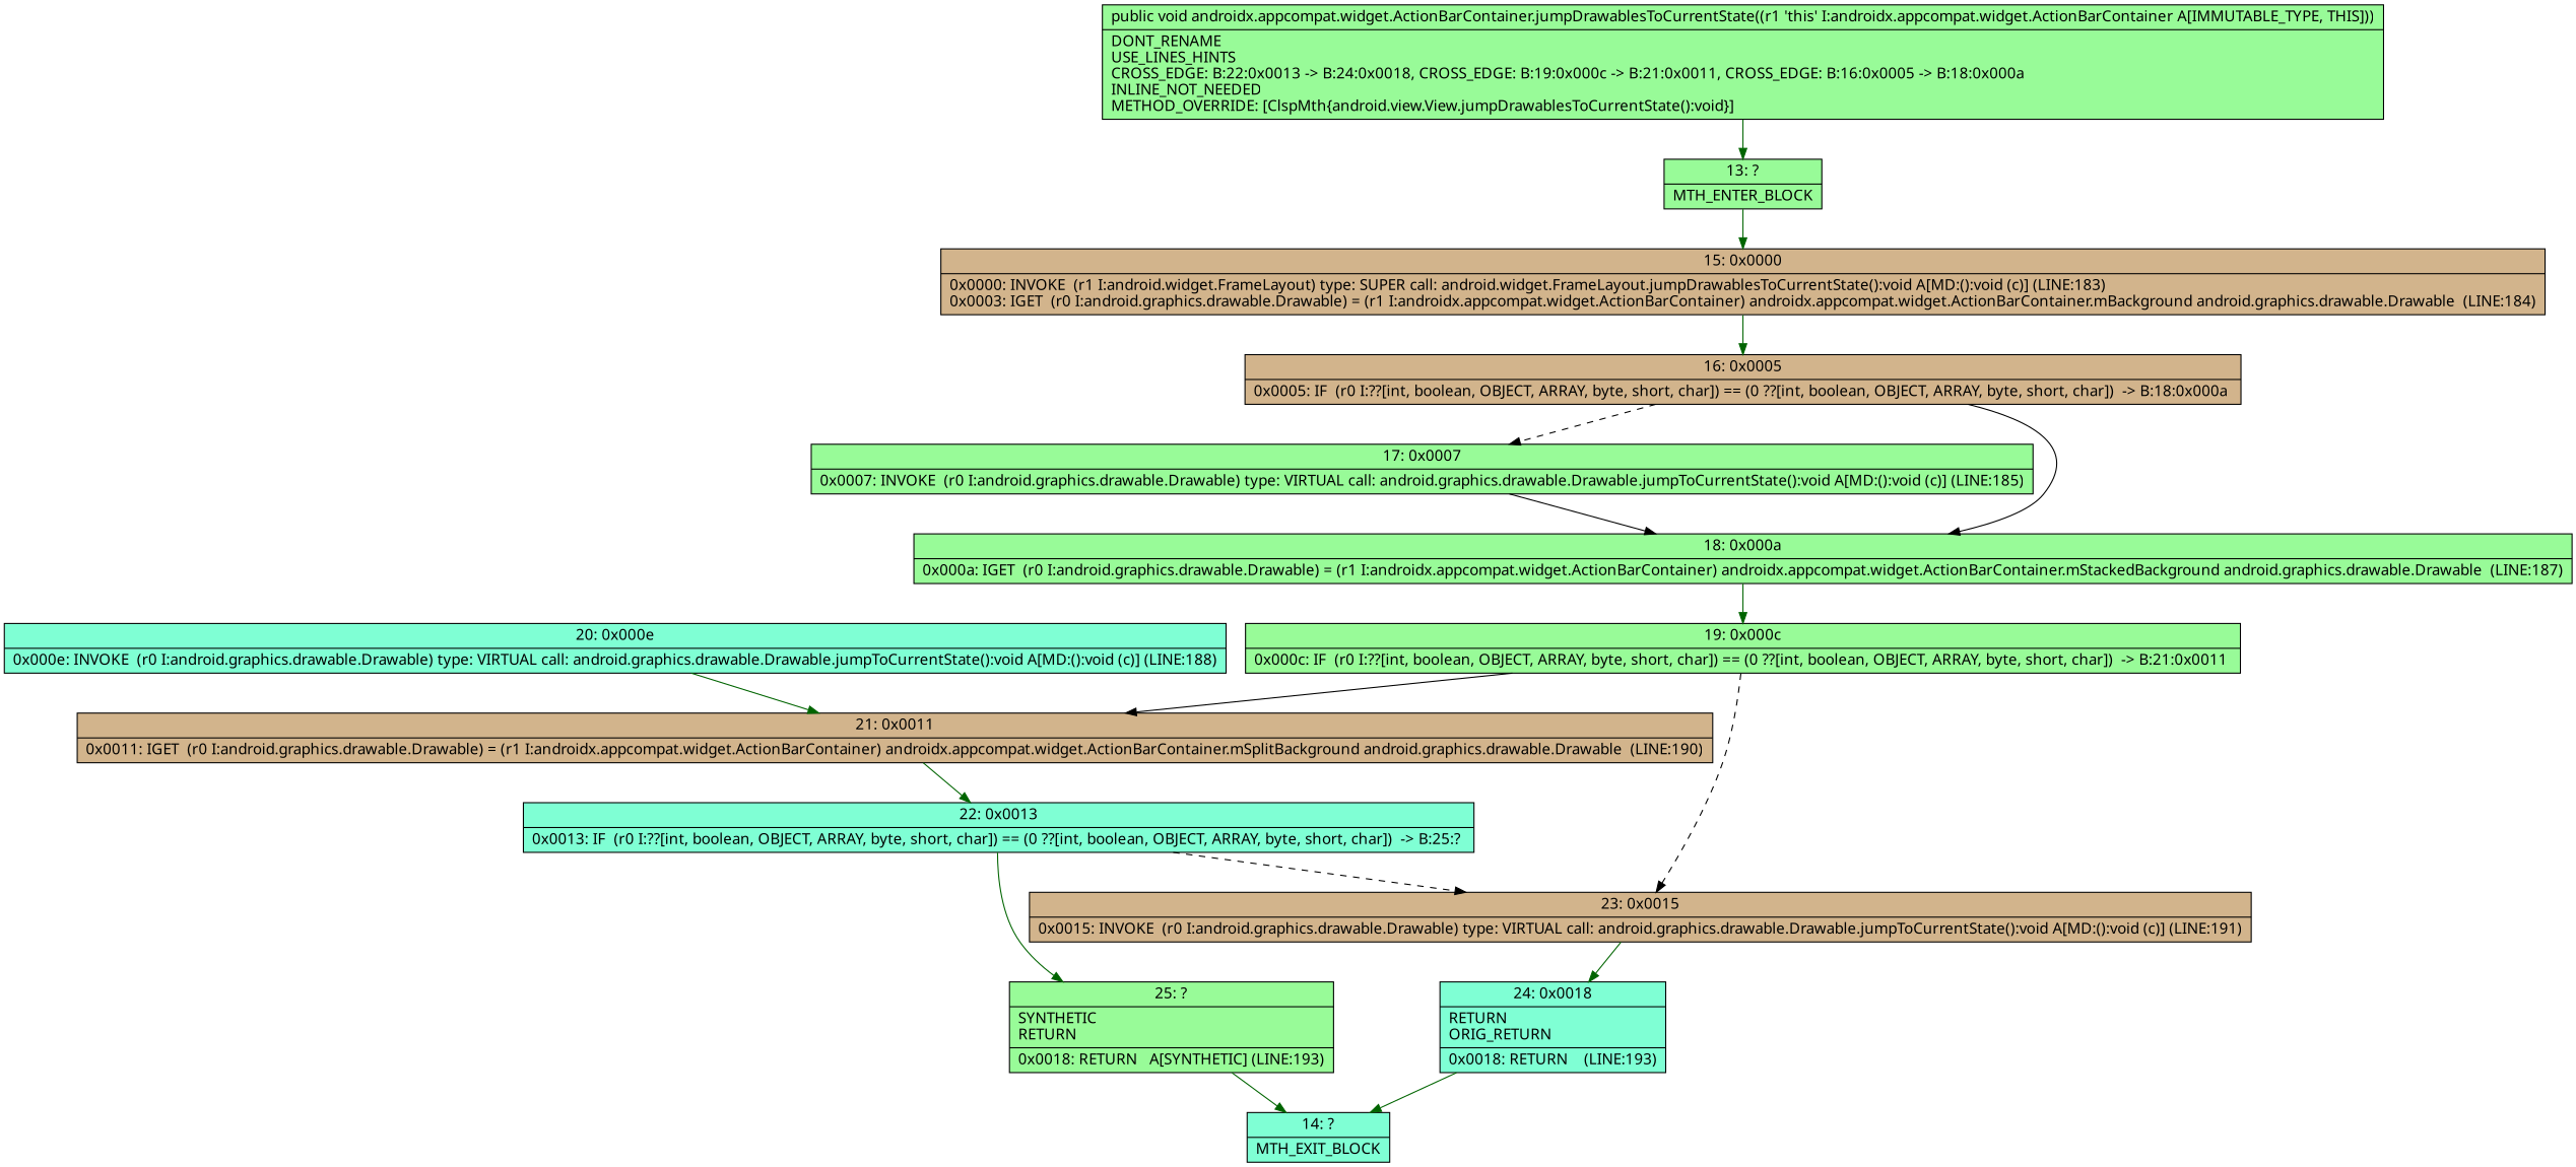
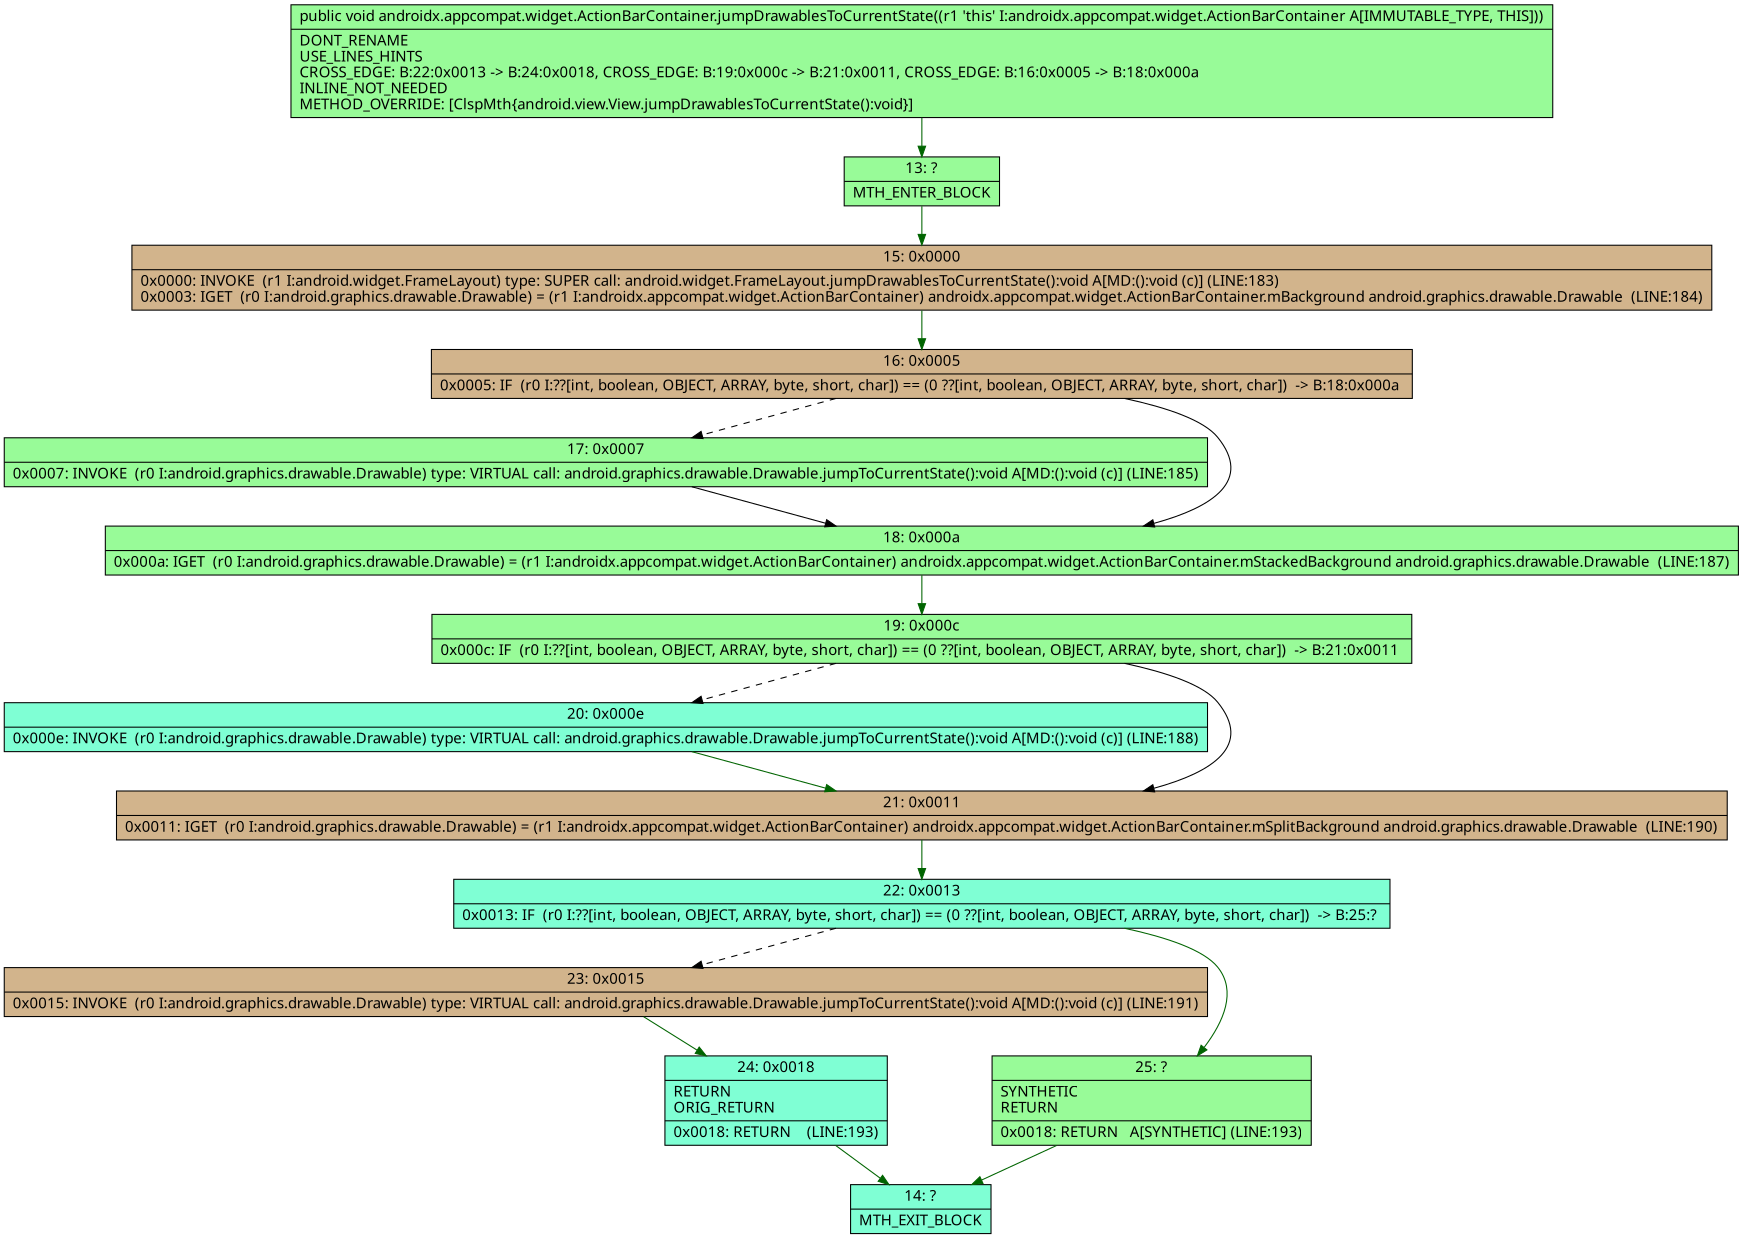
  digraph {
    fontname="Noto Sans"
    node [fillcolor=palegreen fontname="Noto Sans" shape=record style=filled]
    edge [color=darkgreen fontname="Noto Sans"]
    n1 [label="{13\:\ ?|MTH_ENTER_BLOCK\l}"]
    n2 [fillcolor=tan label="{15\:\ 0x0000|0x0000: INVOKE  (r1 I:android.widget.FrameLayout) type: SUPER call: android.widget.FrameLayout.jumpDrawablesToCurrentState():void A[MD:():void (c)] (LINE:183)\l0x0003: IGET  (r0 I:android.graphics.drawable.Drawable) = (r1 I:androidx.appcompat.widget.ActionBarContainer) androidx.appcompat.widget.ActionBarContainer.mBackground android.graphics.drawable.Drawable  (LINE:184)\l}"]
    n3 [fillcolor=tan label="{16\:\ 0x0005|0x0005: IF  (r0 I:??[int, boolean, OBJECT, ARRAY, byte, short, char]) == (0 ??[int, boolean, OBJECT, ARRAY, byte, short, char])  \-\> B:18:0x000a \l}"]
    n4 [label="{17\:\ 0x0007|0x0007: INVOKE  (r0 I:android.graphics.drawable.Drawable) type: VIRTUAL call: android.graphics.drawable.Drawable.jumpToCurrentState():void A[MD:():void (c)] (LINE:185)\l}"]
    n5 [label="{18\:\ 0x000a|0x000a: IGET  (r0 I:android.graphics.drawable.Drawable) = (r1 I:androidx.appcompat.widget.ActionBarContainer) androidx.appcompat.widget.ActionBarContainer.mStackedBackground android.graphics.drawable.Drawable  (LINE:187)\l}"]
    n6 [label="{19\:\ 0x000c|0x000c: IF  (r0 I:??[int, boolean, OBJECT, ARRAY, byte, short, char]) == (0 ??[int, boolean, OBJECT, ARRAY, byte, short, char])  \-\> B:21:0x0011 \l}"]
    n7 [fillcolor=aquamarine label="{20\:\ 0x000e|0x000e: INVOKE  (r0 I:android.graphics.drawable.Drawable) type: VIRTUAL call: android.graphics.drawable.Drawable.jumpToCurrentState():void A[MD:():void (c)] (LINE:188)\l}"]
    n8 [fillcolor=tan label="{21\:\ 0x0011|0x0011: IGET  (r0 I:android.graphics.drawable.Drawable) = (r1 I:androidx.appcompat.widget.ActionBarContainer) androidx.appcompat.widget.ActionBarContainer.mSplitBackground android.graphics.drawable.Drawable  (LINE:190)\l}"]
    n9 [fillcolor=aquamarine label="{22\:\ 0x0013|0x0013: IF  (r0 I:??[int, boolean, OBJECT, ARRAY, byte, short, char]) == (0 ??[int, boolean, OBJECT, ARRAY, byte, short, char])  \-\> B:25:? \l}"]
    n10 [fillcolor=tan label="{23\:\ 0x0015|0x0015: INVOKE  (r0 I:android.graphics.drawable.Drawable) type: VIRTUAL call: android.graphics.drawable.Drawable.jumpToCurrentState():void A[MD:():void (c)] (LINE:191)\l}"]
    n11 [label="{25\:\ ?|SYNTHETIC\lRETURN\l|0x0018: RETURN   A[SYNTHETIC] (LINE:193)\l}"]
    n12 [fillcolor=aquamarine label="{24\:\ 0x0018|RETURN\lORIG_RETURN\l|0x0018: RETURN    (LINE:193)\l}"]
    n13 [fillcolor=aquamarine label="{14\:\ ?|MTH_EXIT_BLOCK\l}"]
    n14 [label="{public void androidx.appcompat.widget.ActionBarContainer.jumpDrawablesToCurrentState((r1 'this' I:androidx.appcompat.widget.ActionBarContainer A[IMMUTABLE_TYPE, THIS]))  | DONT_RENAME\lUSE_LINES_HINTS\lCROSS_EDGE: B:22:0x0013 \-\> B:24:0x0018, CROSS_EDGE: B:19:0x000c \-\> B:21:0x0011, CROSS_EDGE: B:16:0x0005 \-\> B:18:0x000a\lINLINE_NOT_NEEDED\lMETHOD_OVERRIDE: [ClspMth\{android.view.View.jumpDrawablesToCurrentState():void\}]\l}"]
    n1 -> n2
    n2 -> n3
    n3 -> n4 [color=black style=dashed]
    n3 -> n5 [color=black]
    n4 -> n5 [color=black]
    n5 -> n6
-   n6 -> n10 [color=black style=dashed]
+   n6 -> n7 [color=black style=dashed]
    n6 -> n8 [color=black]
    n7 -> n8
    n8 -> n9
    n9 -> n10 [color=black style=dashed]
    n9 -> n11
    n10 -> n12
    n11 -> n13
    n12 -> n13
    n14 -> n1
  }
